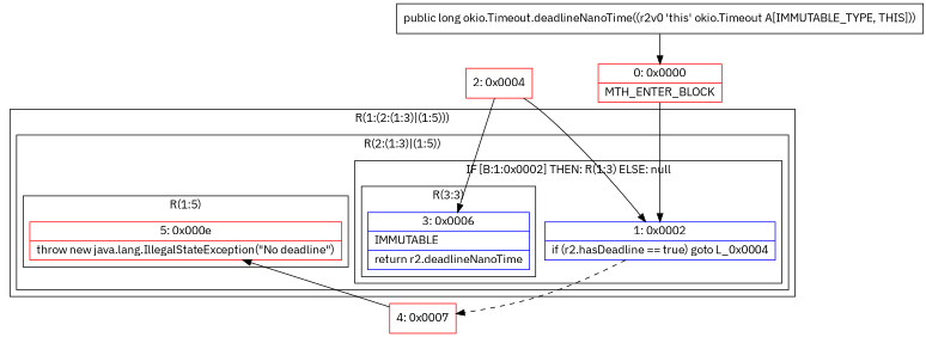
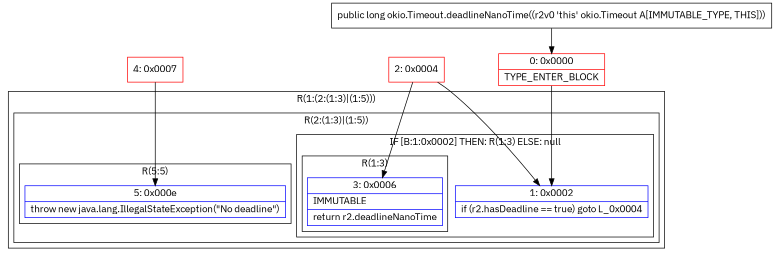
  digraph {
    fontname="IBM Plex Sans"
    node [color=blue fontname="IBM Plex Sans" shape=record]
    edge [fontname="IBM Plex Sans"]
    n1 [label="{3\:\ 0x0006|IMMUTABLE\l|return r2.deadlineNanoTime\l}"]
    n2 [label="{1\:\ 0x0002|if (r2.hasDeadline == true) goto L_0x0004\l}"]
-   n3 [color=red label="{5\:\ 0x000e|throw new java.lang.IllegalStateException(\"No deadline\")\l}"]
+   n3 [label="{5\:\ 0x000e|throw new java.lang.IllegalStateException(\"No deadline\")\l}"]
    n4 [color=red label="{4\:\ 0x0007}"]
    n5 [color=red label="{2\:\ 0x0004}"]
-   n6 [color=red label="{0\:\ 0x0000|MTH_ENTER_BLOCK\l}"]
+   n6 [color=red label="{0\:\ 0x0000|TYPE_ENTER_BLOCK\l}"]
    n7 [label="{public long okio.Timeout.deadlineNanoTime((r2v0 'this' okio.Timeout A[IMMUTABLE_TYPE, THIS])) }" color=""]
    subgraph cluster_1 {
      label="R(1:(2:(1:3)|(1:5)))"
      subgraph cluster_2 {
        label="R(2:(1:3)|(1:5))"
        subgraph cluster_3 {
          label="IF [B:1:0x0002] THEN: R(1:3) ELSE: null"
          n2
          subgraph cluster_4 {
-           label="R(3:3)"
+           label="R(1:3)"
            n1
          }
        }
        subgraph cluster_5 {
-         label="R(1:5)"
+         label="R(5:5)"
          n3
        }
      }
    }
-   n2 -> n4 [style=dashed]
    n4 -> n3
    n5 -> n1
    n5 -> n2
    n6 -> n2
    n7 -> n6
  }
